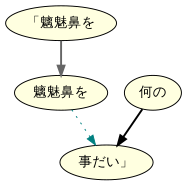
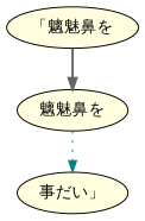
  digraph {
    fontname="Roboto Mono"
    node [fillcolor=lightyellow fontname="Roboto Mono" style=filled]
    edge [fontname="Roboto Mono" style=bold]
    n1 [label="「魑魅鼻を"]
    n2 [label="魑魅鼻を"]
    n3 [label="事だい」"]
-   n4 [label="何の"]
    n1 -> n2 [color=gray40]
    n2 -> n3 [color=teal style=dotted]
-   n4 -> n3 [color=black]
  }
